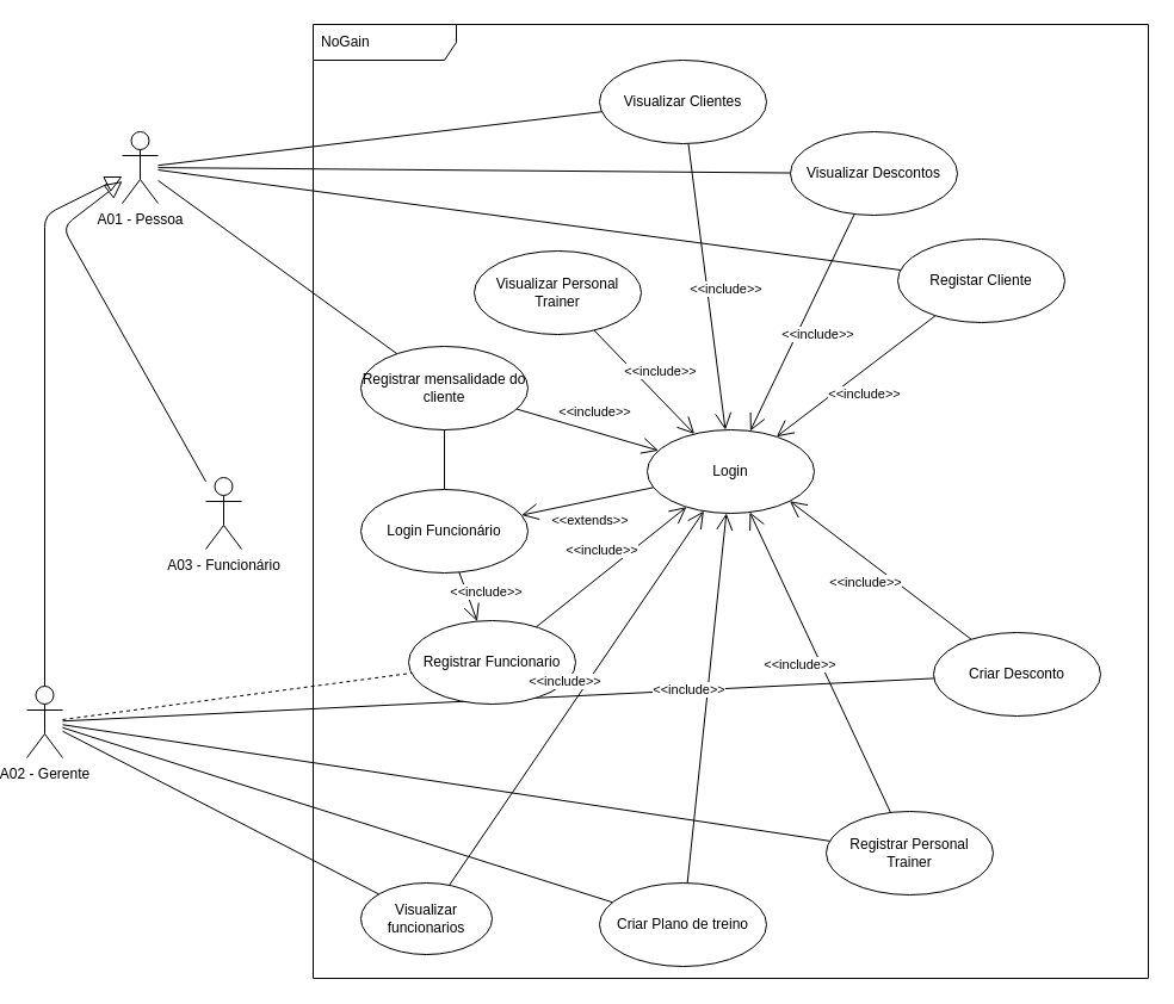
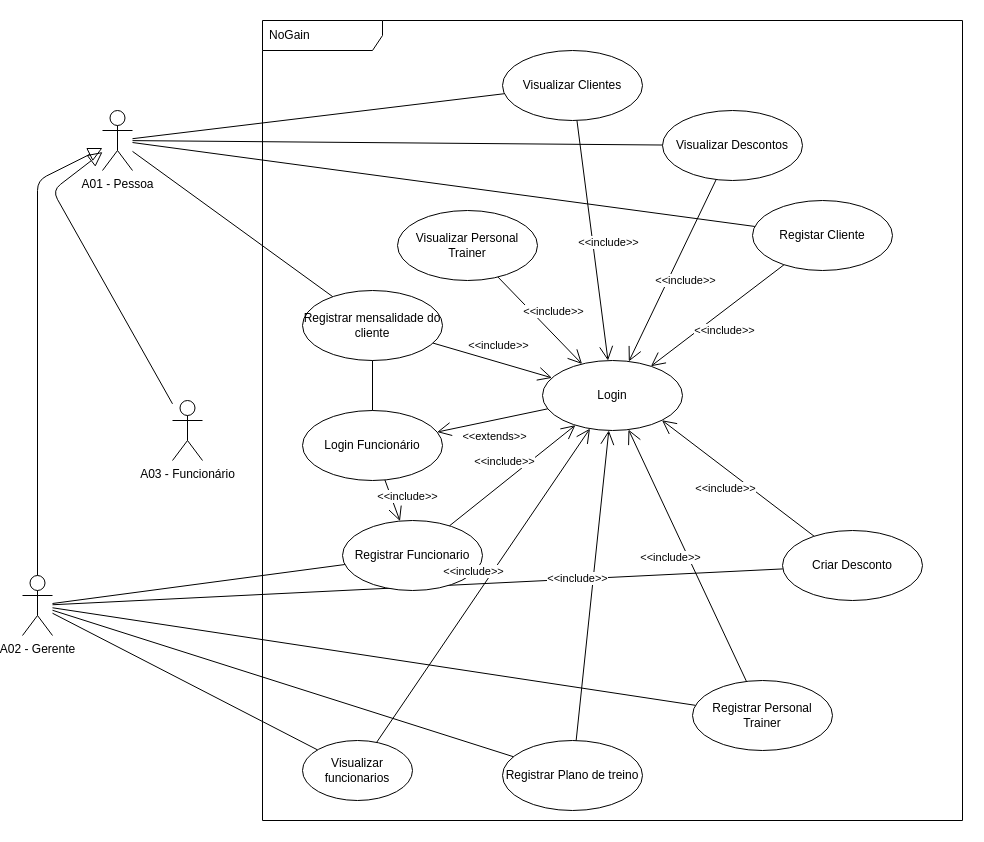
  <mxCell id="0" />
  <mxCell id="1" parent="0" />
  <mxCell id="2" value="NoGain" style="shape=umlFrame;whiteSpace=wrap;html=1;width=120;height=30;boundedLbl=1;verticalAlign=middle;align=left;spacingLeft=5;" parent="1" vertex="1"><mxGeometry x="260" y="20" width="700" height="800" as="geometry" /></mxCell>
  <mxCell id="3" value="Login" style="ellipse;whiteSpace=wrap;html=1;" parent="1" vertex="1"><mxGeometry x="540" y="360" width="140" height="70" as="geometry" /></mxCell>
  <mxCell id="4" value="Registar Cliente" style="ellipse;whiteSpace=wrap;html=1;" parent="1" vertex="1"><mxGeometry x="750" y="200" width="140" height="70" as="geometry" /></mxCell>
  <mxCell id="5" value="Registrar mensalidade do cliente" style="ellipse;whiteSpace=wrap;html=1;" parent="1" vertex="1"><mxGeometry x="300" y="290" width="140" height="70" as="geometry" /></mxCell>
  <mxCell id="6" value="Visualizar Descontos" style="ellipse;whiteSpace=wrap;html=1;" parent="1" vertex="1"><mxGeometry x="660" y="110" width="140" height="70" as="geometry" /></mxCell>
  <mxCell id="7" value="Visualizar Personal Trainer" style="ellipse;whiteSpace=wrap;html=1;" parent="1" vertex="1"><mxGeometry x="395" y="210" width="140" height="70" as="geometry" /></mxCell>
  <mxCell id="8" value="Visualizar Clientes" style="ellipse;whiteSpace=wrap;html=1;" parent="1" vertex="1"><mxGeometry x="500" y="50" width="140" height="70" as="geometry" /></mxCell>
  <mxCell id="9" value="Visualizar funcionarios" style="ellipse;whiteSpace=wrap;html=1;" parent="1" vertex="1"><mxGeometry x="300" y="740" width="110" height="60" as="geometry" /></mxCell>
  <mxCell id="10" value="A02 - Gerente" style="shape=umlActor;verticalLabelPosition=bottom;verticalAlign=top;html=1;" parent="1" vertex="1"><mxGeometry x="20" y="575" width="30" height="60" as="geometry" /></mxCell>
  <mxCell id="11" value="A03 - Funcionário" style="shape=umlActor;verticalLabelPosition=bottom;verticalAlign=top;html=1;" parent="1" vertex="1"><mxGeometry x="170" y="400" width="30" height="60" as="geometry" /></mxCell>
  <mxCell id="12" value="A01 - Pessoa" style="shape=umlActor;verticalLabelPosition=bottom;verticalAlign=top;html=1;" parent="1" vertex="1"><mxGeometry x="100" y="110" width="30" height="60" as="geometry" /></mxCell>
  <mxCell id="13" value="Registrar Personal Trainer" style="ellipse;whiteSpace=wrap;html=1;" parent="1" vertex="1"><mxGeometry x="690" y="680" width="140" height="70" as="geometry" /></mxCell>
- <mxCell id="14" value="Criar Plano de treino" style="ellipse;whiteSpace=wrap;html=1;" parent="1" vertex="1"><mxGeometry x="500" y="740" width="140" height="70" as="geometry" /></mxCell>
+ <mxCell id="14" value="Registrar Plano de treino" style="ellipse;whiteSpace=wrap;html=1;" parent="1" vertex="1"><mxGeometry x="500" y="740" width="140" height="70" as="geometry" /></mxCell>
  <mxCell id="15" value="Criar Desconto" style="ellipse;whiteSpace=wrap;html=1;" parent="1" vertex="1"><mxGeometry x="780" y="530" width="140" height="70" as="geometry" /></mxCell>
  <mxCell id="16" value="" style="endArrow=none;html=1;" parent="1" source="8" target="12" edge="1"><mxGeometry width="50" height="50" relative="1" as="geometry"><mxPoint x="210" y="180" as="sourcePoint" /><mxPoint x="260" y="130" as="targetPoint" /></mxGeometry></mxCell>
  <mxCell id="17" value="" style="endArrow=none;html=1;" parent="1" source="6" target="12" edge="1"><mxGeometry width="50" height="50" relative="1" as="geometry"><mxPoint x="417.433" y="122.8" as="sourcePoint" /><mxPoint x="575" y="-62.375" as="targetPoint" /></mxGeometry></mxCell>
  <mxCell id="18" value="" style="endArrow=none;html=1;" parent="1" source="4" target="12" edge="1"><mxGeometry width="50" height="50" relative="1" as="geometry"><mxPoint x="861.46" y="125.782" as="sourcePoint" /><mxPoint x="605" y="-68.629" as="targetPoint" /></mxGeometry></mxCell>
  <mxCell id="19" value="" style="endArrow=none;html=1;" parent="1" source="10" target="15" edge="1"><mxGeometry width="50" height="50" relative="1" as="geometry"><mxPoint x="430" y="590" as="sourcePoint" /><mxPoint x="480" y="540" as="targetPoint" /></mxGeometry></mxCell>
  <mxCell id="20" value="" style="endArrow=none;html=1;" parent="1" source="10" target="9" edge="1"><mxGeometry width="50" height="50" relative="1" as="geometry"><mxPoint x="140" y="637.778" as="sourcePoint" /><mxPoint x="362.782" y="604.769" as="targetPoint" /></mxGeometry></mxCell>
  <mxCell id="21" value="" style="endArrow=none;html=1;" parent="1" source="10" target="14" edge="1"><mxGeometry width="50" height="50" relative="1" as="geometry"><mxPoint x="130" y="634" as="sourcePoint" /><mxPoint x="374.115" y="546.077" as="targetPoint" /></mxGeometry></mxCell>
  <mxCell id="22" value="" style="endArrow=none;html=1;" parent="1" source="10" target="13" edge="1"><mxGeometry width="50" height="50" relative="1" as="geometry"><mxPoint x="140" y="634.345" as="sourcePoint" /><mxPoint x="374.115" y="546.077" as="targetPoint" /></mxGeometry></mxCell>
  <mxCell id="23" value="" style="endArrow=none;html=1;" parent="1" source="5" target="12" edge="1"><mxGeometry width="50" height="50" relative="1" as="geometry"><mxPoint x="647.275" y="279.464" as="sourcePoint" /><mxPoint x="140" y="153.718" as="targetPoint" /></mxGeometry></mxCell>
  <mxCell id="24" value="Registrar Funcionario" style="ellipse;whiteSpace=wrap;html=1;" parent="1" vertex="1"><mxGeometry x="340" y="520" width="140" height="70" as="geometry" /></mxCell>
- <mxCell id="25" value="" style="endArrow=none;html=1;dashed=1;" parent="1" source="10" target="24" edge="1"><mxGeometry width="50" height="50" relative="1" as="geometry"><mxPoint x="80" y="620" as="sourcePoint" /><mxPoint x="500" y="620" as="targetPoint" /></mxGeometry></mxCell>
+ <mxCell id="25" value="" style="endArrow=none;html=1;" parent="1" source="10" target="24" edge="1"><mxGeometry width="50" height="50" relative="1" as="geometry"><mxPoint x="80" y="620" as="sourcePoint" /><mxPoint x="500" y="620" as="targetPoint" /></mxGeometry></mxCell>
  <mxCell id="26" value="" style="endArrow=block;endFill=0;endSize=12;html=1;" parent="1" source="10" target="12" edge="1"><mxGeometry width="160" relative="1" as="geometry"><mxPoint x="100" y="540" as="sourcePoint" /><mxPoint x="170" y="240" as="targetPoint" /><Array as="points"><mxPoint x="35" y="180" /></Array></mxGeometry></mxCell>
  <mxCell id="27" value="&amp;lt;&amp;lt;include&amp;gt;&amp;gt;" style="endArrow=open;endSize=12;html=1;" parent="1" source="5" target="3" edge="1"><mxGeometry x="0.034" y="16" width="160" relative="1" as="geometry"><mxPoint x="330" y="490" as="sourcePoint" /><mxPoint x="490" y="490" as="targetPoint" /><mxPoint as="offset" /></mxGeometry></mxCell>
  <mxCell id="28" value="&amp;lt;&amp;lt;include&amp;gt;&amp;gt;" style="endArrow=open;endSize=12;html=1;" parent="1" source="7" target="3" edge="1"><mxGeometry x="0.034" y="16" width="160" relative="1" as="geometry"><mxPoint x="418.512" y="290.232" as="sourcePoint" /><mxPoint x="581.36" y="374.83" as="targetPoint" /><mxPoint as="offset" /></mxGeometry></mxCell>
  <mxCell id="29" value="&amp;lt;&amp;lt;include&amp;gt;&amp;gt;" style="endArrow=open;endSize=12;html=1;" parent="1" source="4" target="3" edge="1"><mxGeometry x="0.034" y="16" width="160" relative="1" as="geometry"><mxPoint x="544.772" y="287.735" as="sourcePoint" /><mxPoint x="605.211" y="367.268" as="targetPoint" /><mxPoint as="offset" /></mxGeometry></mxCell>
  <mxCell id="30" value="&amp;lt;&amp;lt;include&amp;gt;&amp;gt;" style="endArrow=open;endSize=12;html=1;" parent="1" source="8" target="3" edge="1"><mxGeometry x="0.034" y="16" width="160" relative="1" as="geometry"><mxPoint x="535.366" y="289.146" as="sourcePoint" /><mxPoint x="604.487" y="440.87" as="targetPoint" /><mxPoint as="offset" /></mxGeometry></mxCell>
  <mxCell id="31" value="&amp;lt;&amp;lt;include&amp;gt;&amp;gt;" style="endArrow=open;endSize=12;html=1;" parent="1" source="6" target="3" edge="1"><mxGeometry x="0.034" y="16" width="160" relative="1" as="geometry"><mxPoint x="535.366" y="289.146" as="sourcePoint" /><mxPoint x="604.487" y="440.87" as="targetPoint" /><mxPoint as="offset" /></mxGeometry></mxCell>
  <mxCell id="32" value="" style="endArrow=block;endFill=0;endSize=12;html=1;" parent="1" source="11" target="12" edge="1"><mxGeometry width="160" relative="1" as="geometry"><mxPoint x="130" y="420" as="sourcePoint" /><mxPoint x="120" y="210" as="targetPoint" /><Array as="points"><mxPoint x="50" y="190" /></Array></mxGeometry></mxCell>
  <mxCell id="33" value="&amp;lt;&amp;lt;include&amp;gt;&amp;gt;" style="endArrow=open;endSize=12;html=1;entryX=1;entryY=1;entryDx=0;entryDy=0;" parent="1" source="15" target="3" edge="1"><mxGeometry x="0.034" y="16" width="160" relative="1" as="geometry"><mxPoint x="425.734" y="361.497" as="sourcePoint" /><mxPoint x="574.445" y="448.426" as="targetPoint" /><mxPoint as="offset" /></mxGeometry></mxCell>
  <mxCell id="34" value="&amp;lt;&amp;lt;include&amp;gt;&amp;gt;" style="endArrow=open;endSize=12;html=1;" parent="1" source="24" target="3" edge="1"><mxGeometry x="0.034" y="16" width="160" relative="1" as="geometry"><mxPoint x="425.734" y="361.497" as="sourcePoint" /><mxPoint x="574.445" y="448.426" as="targetPoint" /><mxPoint as="offset" /></mxGeometry></mxCell>
  <mxCell id="35" value="&amp;lt;&amp;lt;include&amp;gt;&amp;gt;" style="endArrow=open;endSize=12;html=1;" parent="1" source="13" target="3" edge="1"><mxGeometry x="0.034" y="16" width="160" relative="1" as="geometry"><mxPoint x="605.708" y="560.117" as="sourcePoint" /><mxPoint x="614.112" y="509.876" as="targetPoint" /><mxPoint as="offset" /></mxGeometry></mxCell>
  <mxCell id="36" value="&amp;lt;&amp;lt;include&amp;gt;&amp;gt;" style="endArrow=open;endSize=12;html=1;" parent="1" source="14" target="3" edge="1"><mxGeometry x="0.034" y="16" width="160" relative="1" as="geometry"><mxPoint x="468.609" y="525.862" as="sourcePoint" /><mxPoint x="561.625" y="494.315" as="targetPoint" /><mxPoint as="offset" /></mxGeometry></mxCell>
  <mxCell id="37" value="&amp;lt;&amp;lt;include&amp;gt;&amp;gt;" style="endArrow=open;endSize=12;html=1;" parent="1" source="9" target="3" edge="1"><mxGeometry x="0.034" y="16" width="160" relative="1" as="geometry"><mxPoint x="421.818" y="528.58" as="sourcePoint" /><mxPoint x="558.215" y="491.452" as="targetPoint" /><mxPoint as="offset" /></mxGeometry></mxCell>
  <mxCell id="38" value="Login Funcionário" style="ellipse;whiteSpace=wrap;html=1;" parent="1" vertex="1"><mxGeometry x="300" y="410" width="140" height="70" as="geometry" /></mxCell>
  <mxCell id="39" value="&amp;lt;&amp;lt;include&amp;gt;&amp;gt;" style="endArrow=open;endSize=12;html=1;" parent="1" source="38" target="24" edge="1"><mxGeometry x="0.034" y="16" width="160" relative="1" as="geometry"><mxPoint x="476" y="529" as="sourcePoint" /><mxPoint x="563.929" y="495.953" as="targetPoint" /><mxPoint as="offset" /></mxGeometry></mxCell>
  <mxCell id="40" value="" style="endArrow=none;html=1;" parent="1" source="38" target="5" edge="1"><mxGeometry width="50" height="50" relative="1" as="geometry"><mxPoint x="340.21" y="306.204" as="sourcePoint" /><mxPoint x="140" y="160.882" as="targetPoint" /></mxGeometry></mxCell>
  <mxCell id="41" value="&amp;lt;&amp;lt;extends&amp;gt;&amp;gt;" style="endArrow=open;endSize=12;html=1;" parent="1" source="3" target="38" edge="1"><mxGeometry x="0.034" y="16" width="160" relative="1" as="geometry"><mxPoint x="392.607" y="489.428" as="sourcePoint" /><mxPoint x="407.42" y="530.57" as="targetPoint" /><mxPoint as="offset" /></mxGeometry></mxCell>
